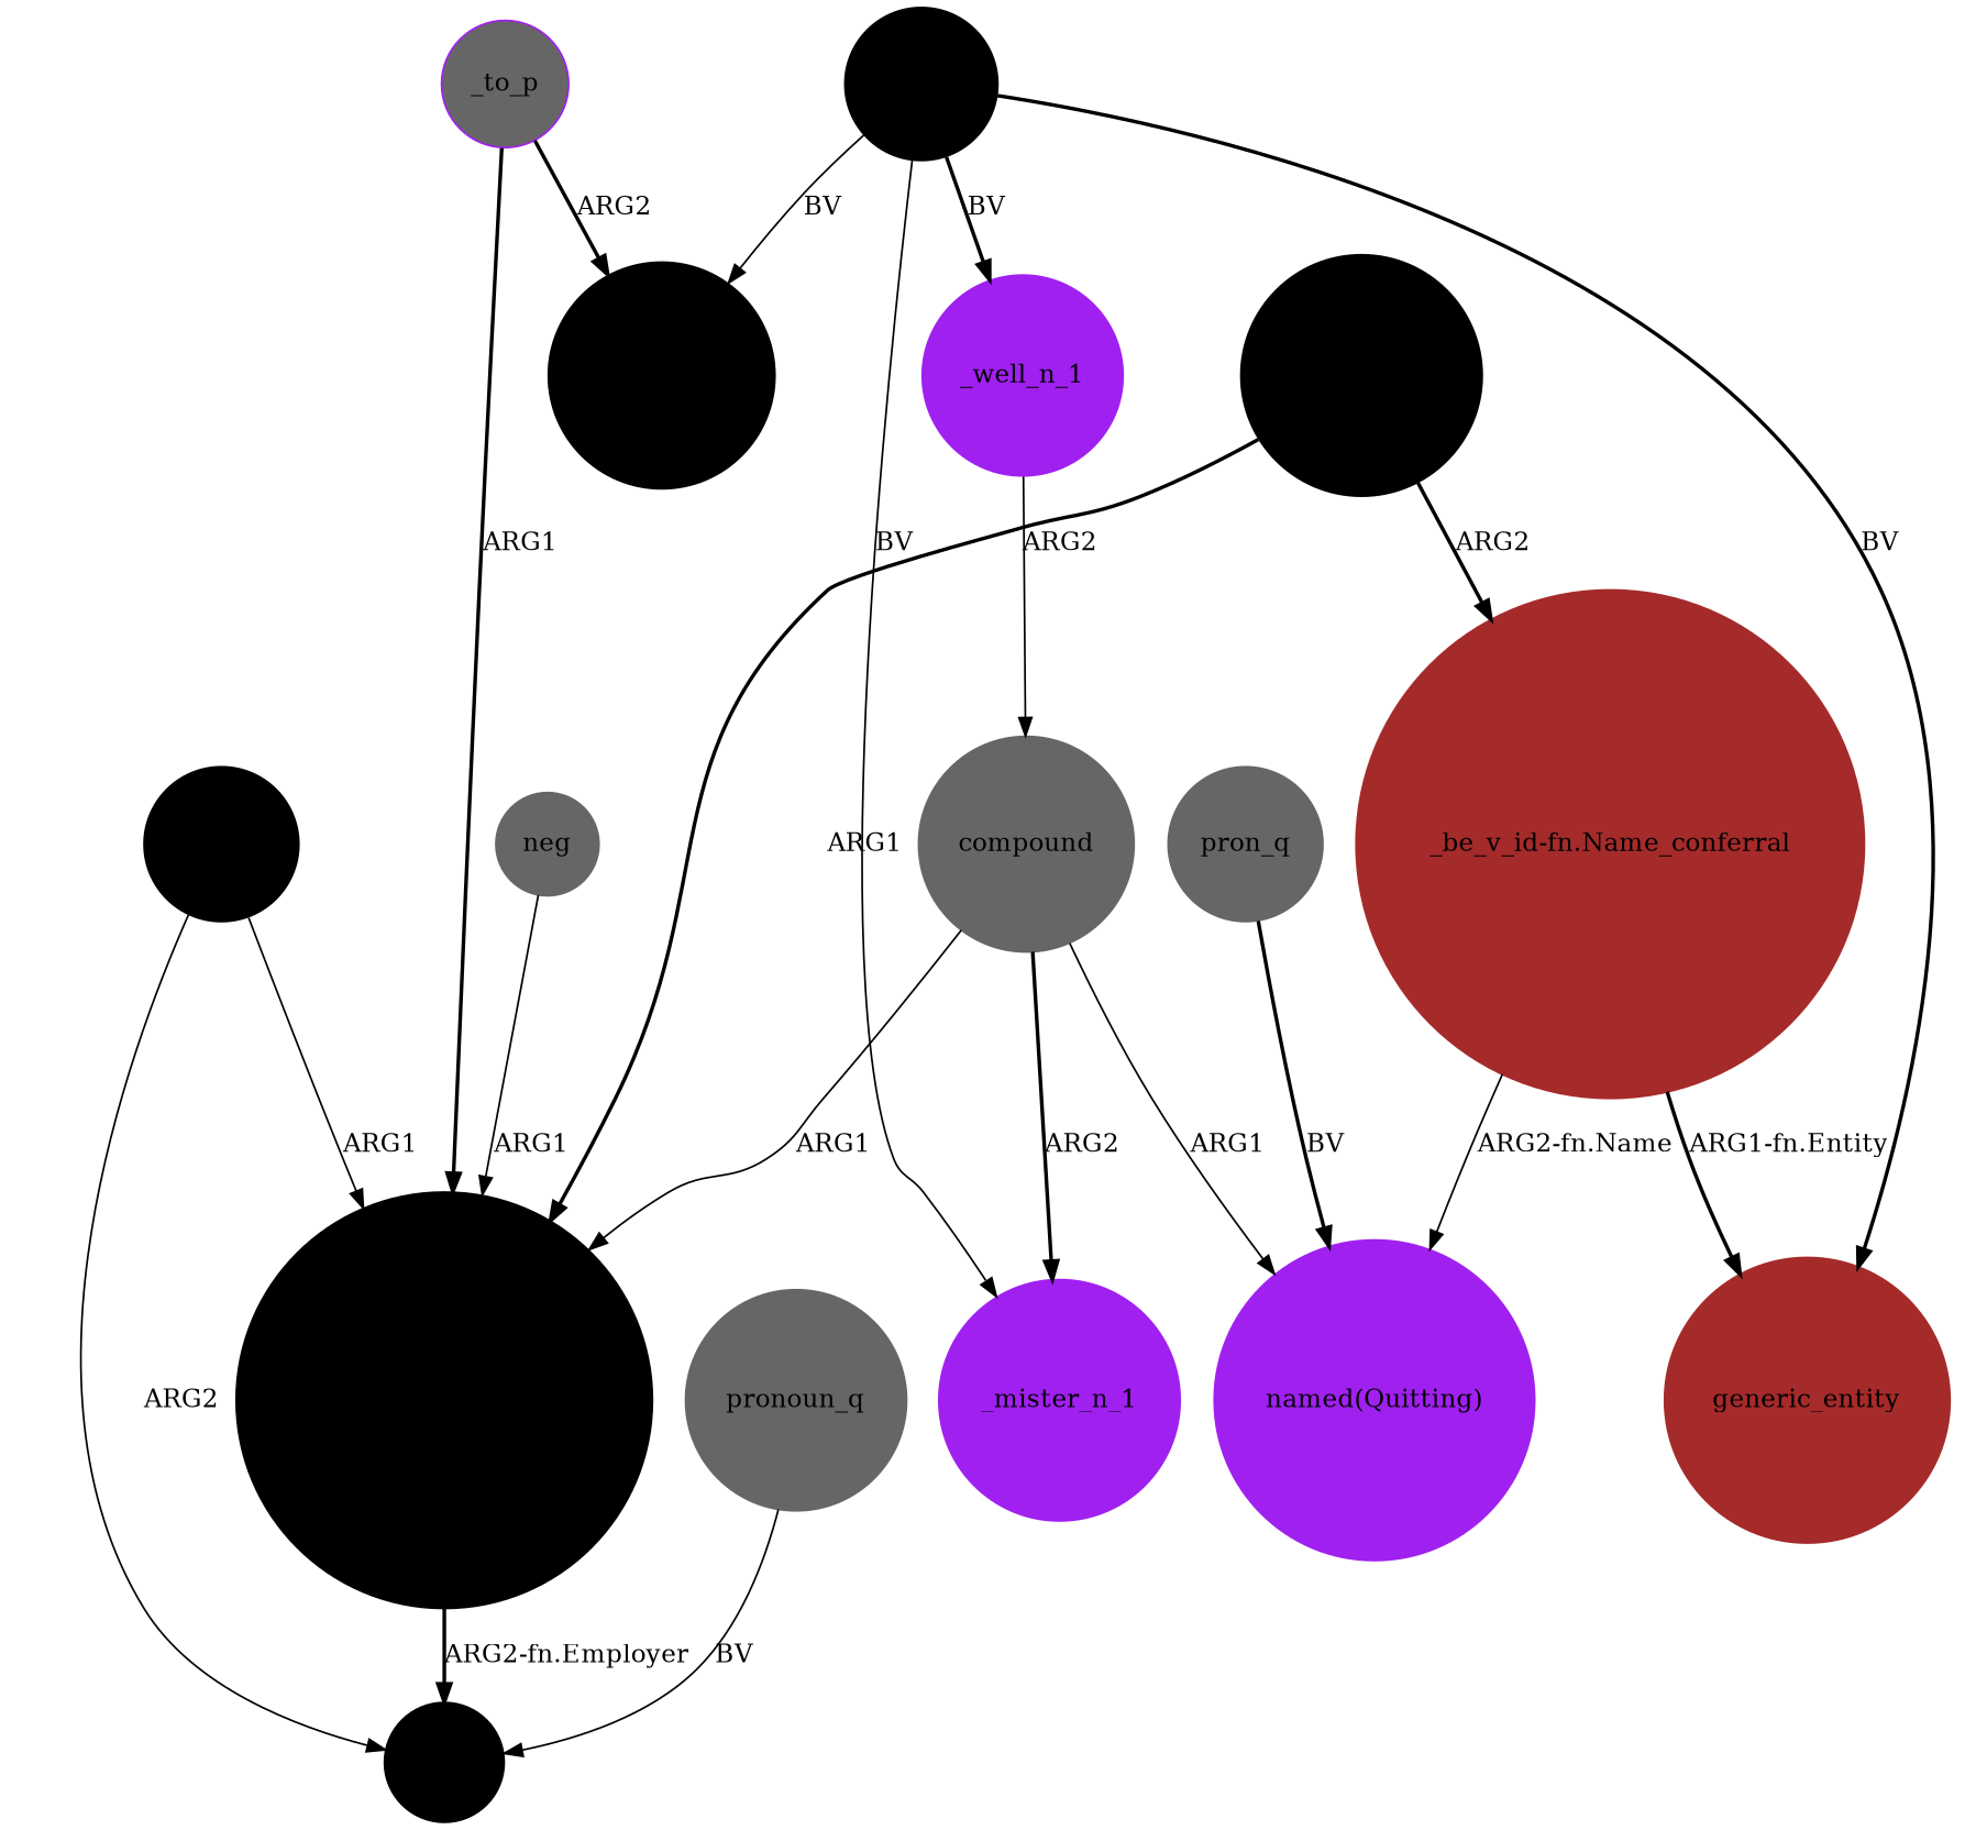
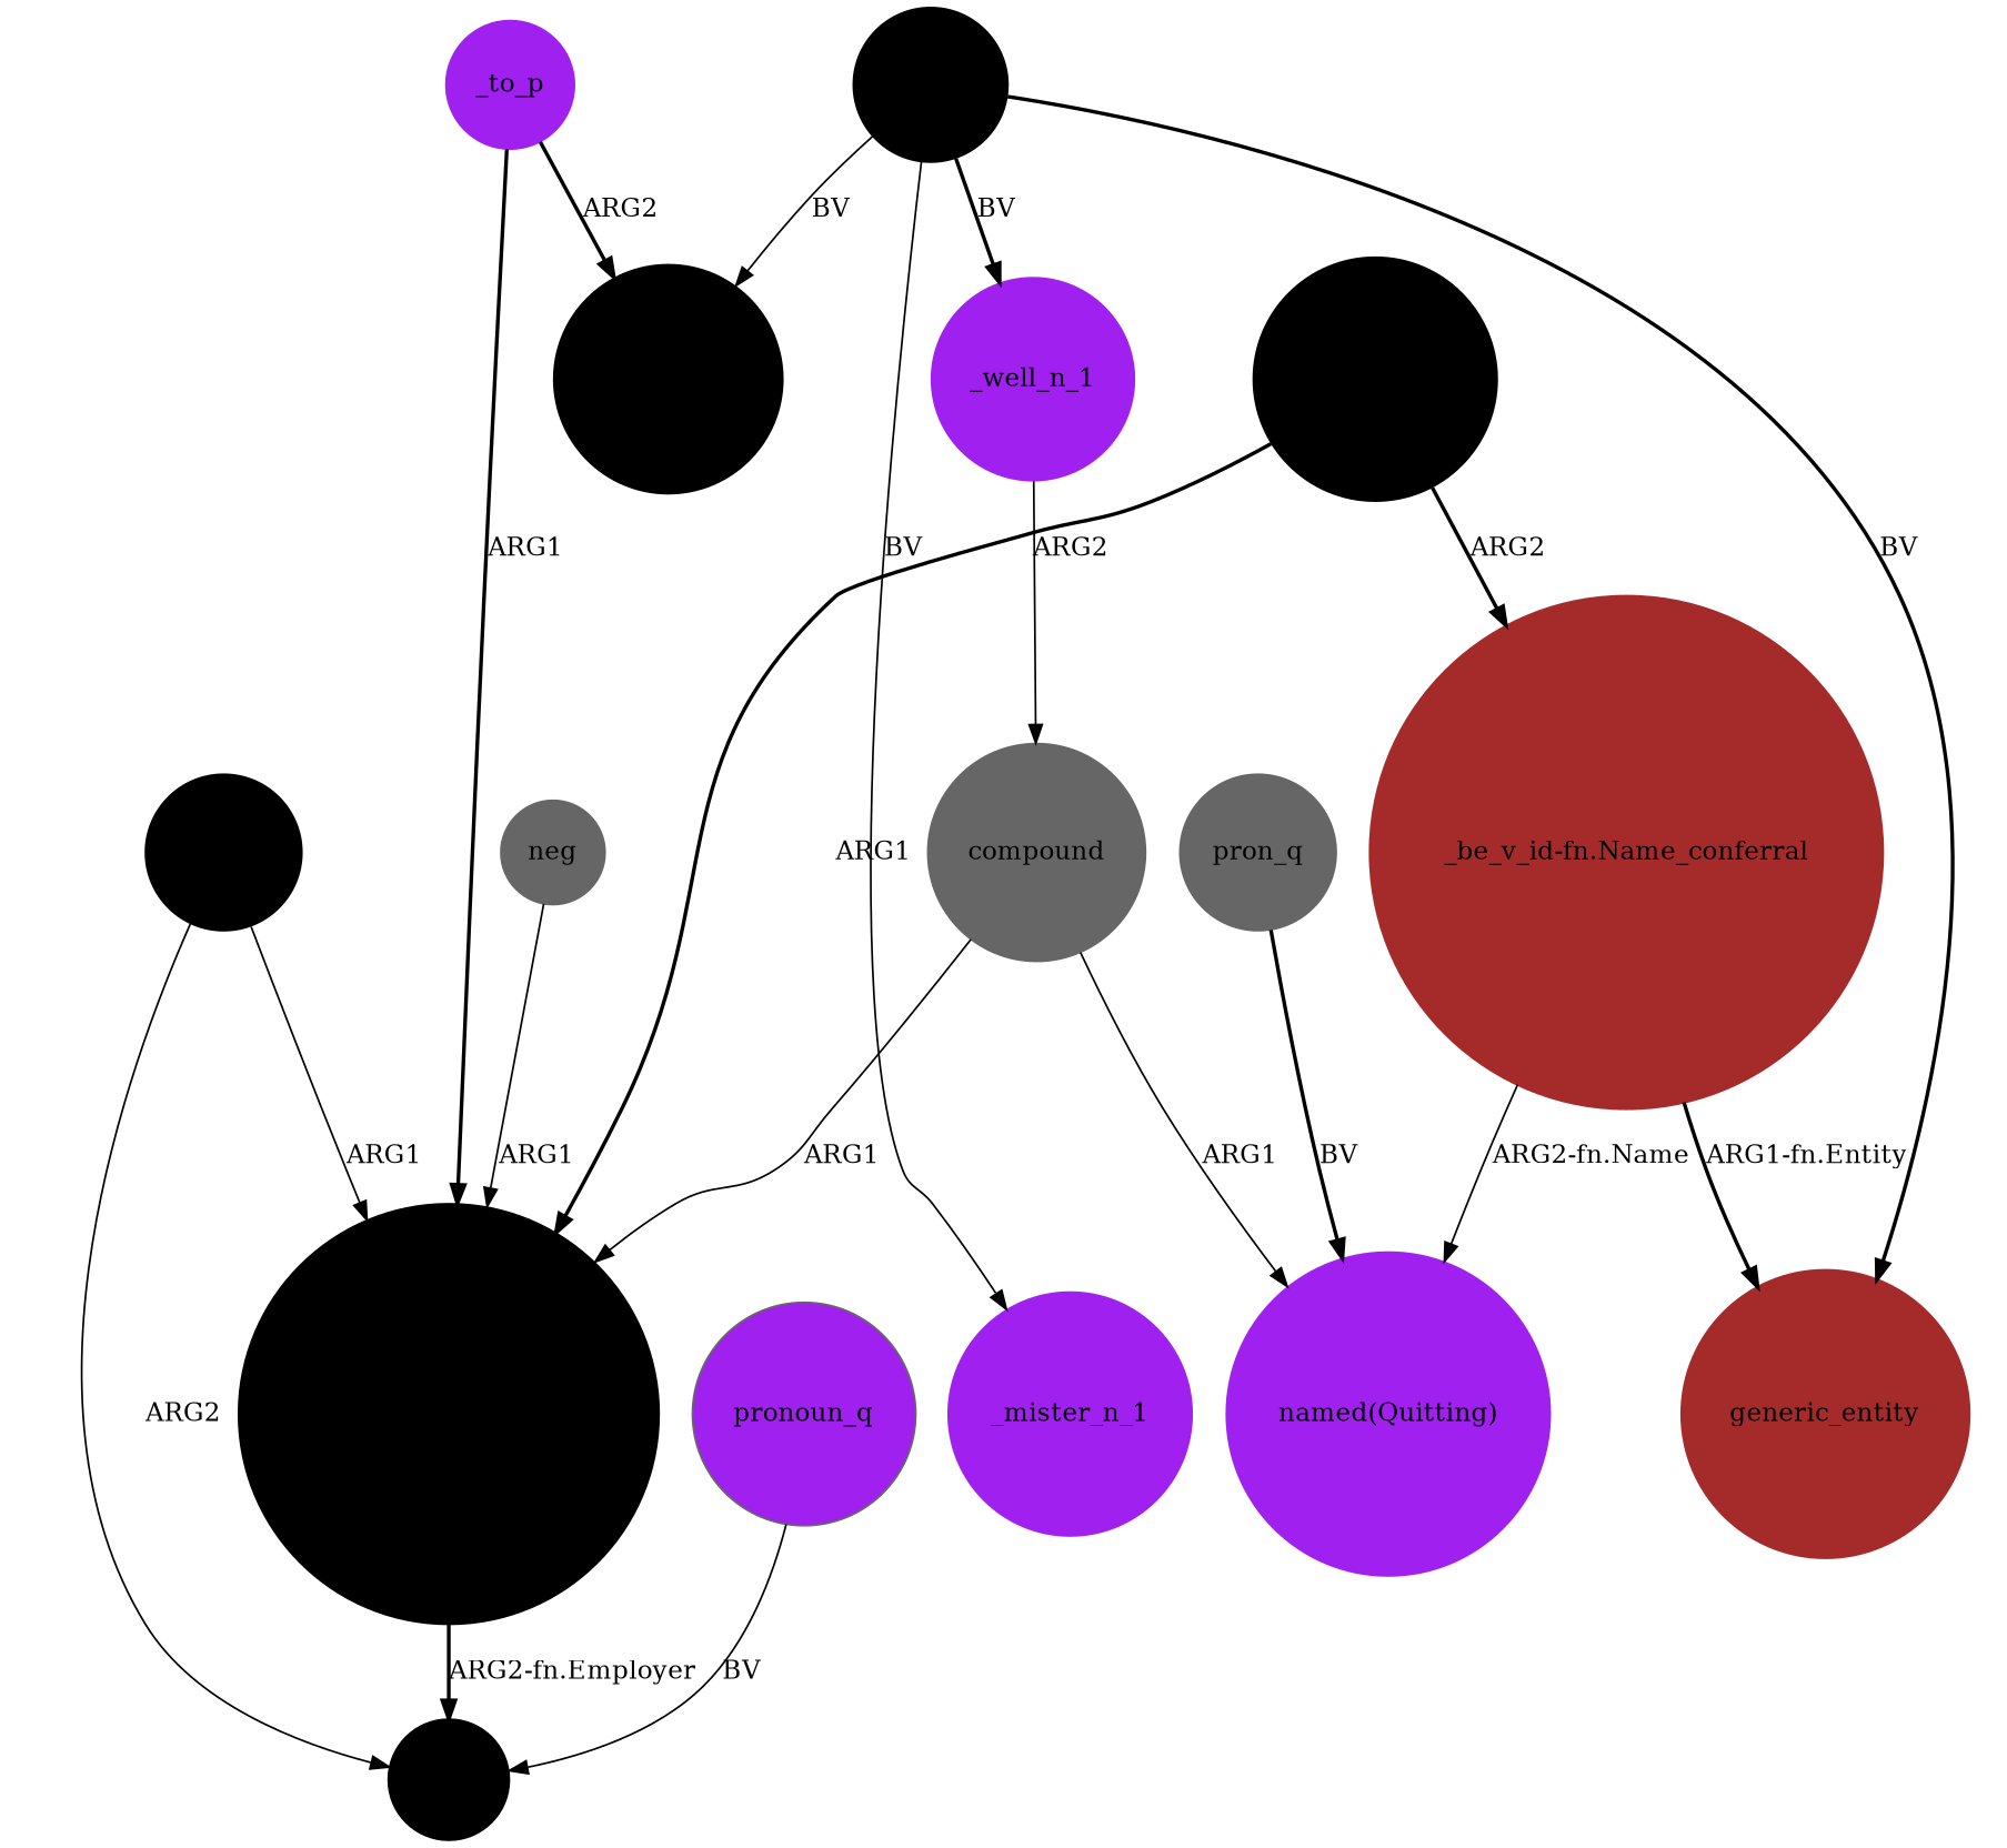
  digraph {
    node [color=black shape=circle style=filled]
    edge [style=bold]
-   _to_p [color=purple fillcolor=gray40]
+   _to_p [color=purple]
    "_know_v_1-fn.Quitting"
    _client_n_1
    pron
    compound [color=gray40]
    _mister_n_1 [color=purple]
    n7 [color=purple label="named(Quitting)"]
    _well_n_1 [color=purple]
    n9 [color=gray40 label=pron_q]
    parg_d
    comp_equal
    "_be_v_id-fn.Name_conferral" [color=brown]
    generic_entity [color=brown]
    udef_q
-   pronoun_q [color=gray40]
+   pronoun_q [color=gray40 fillcolor=purple]
    neg [color=gray40]
    _to_p -> "_know_v_1-fn.Quitting" [label=ARG1]
    _to_p -> _client_n_1 [label=ARG2]
    "_know_v_1-fn.Quitting" -> pron [label="ARG2-fn.Employer"]
    compound -> "_know_v_1-fn.Quitting" [label=ARG1 style=solid]
-   compound -> _mister_n_1 [label=ARG2]
    compound -> n7 [label=ARG1 style=solid]
    _well_n_1 -> compound [label=ARG2 style=solid]
    n9 -> n7 [label=BV]
    parg_d -> "_know_v_1-fn.Quitting" [label=ARG1 style=solid]
    parg_d -> pron [label=ARG2 style=solid]
    comp_equal -> "_know_v_1-fn.Quitting" [label=ARG1]
    comp_equal -> "_be_v_id-fn.Name_conferral" [label=ARG2]
    "_be_v_id-fn.Name_conferral" -> n7 [label="ARG2-fn.Name" style=solid]
    "_be_v_id-fn.Name_conferral" -> generic_entity [label="ARG1-fn.Entity"]
    udef_q -> _client_n_1 [label=BV style=solid]
    udef_q -> _mister_n_1 [label=BV style=solid]
    udef_q -> _well_n_1 [label=BV]
    udef_q -> generic_entity [label=BV]
    pronoun_q -> pron [label=BV style=solid]
    neg -> "_know_v_1-fn.Quitting" [label=ARG1 style=solid]
  }
